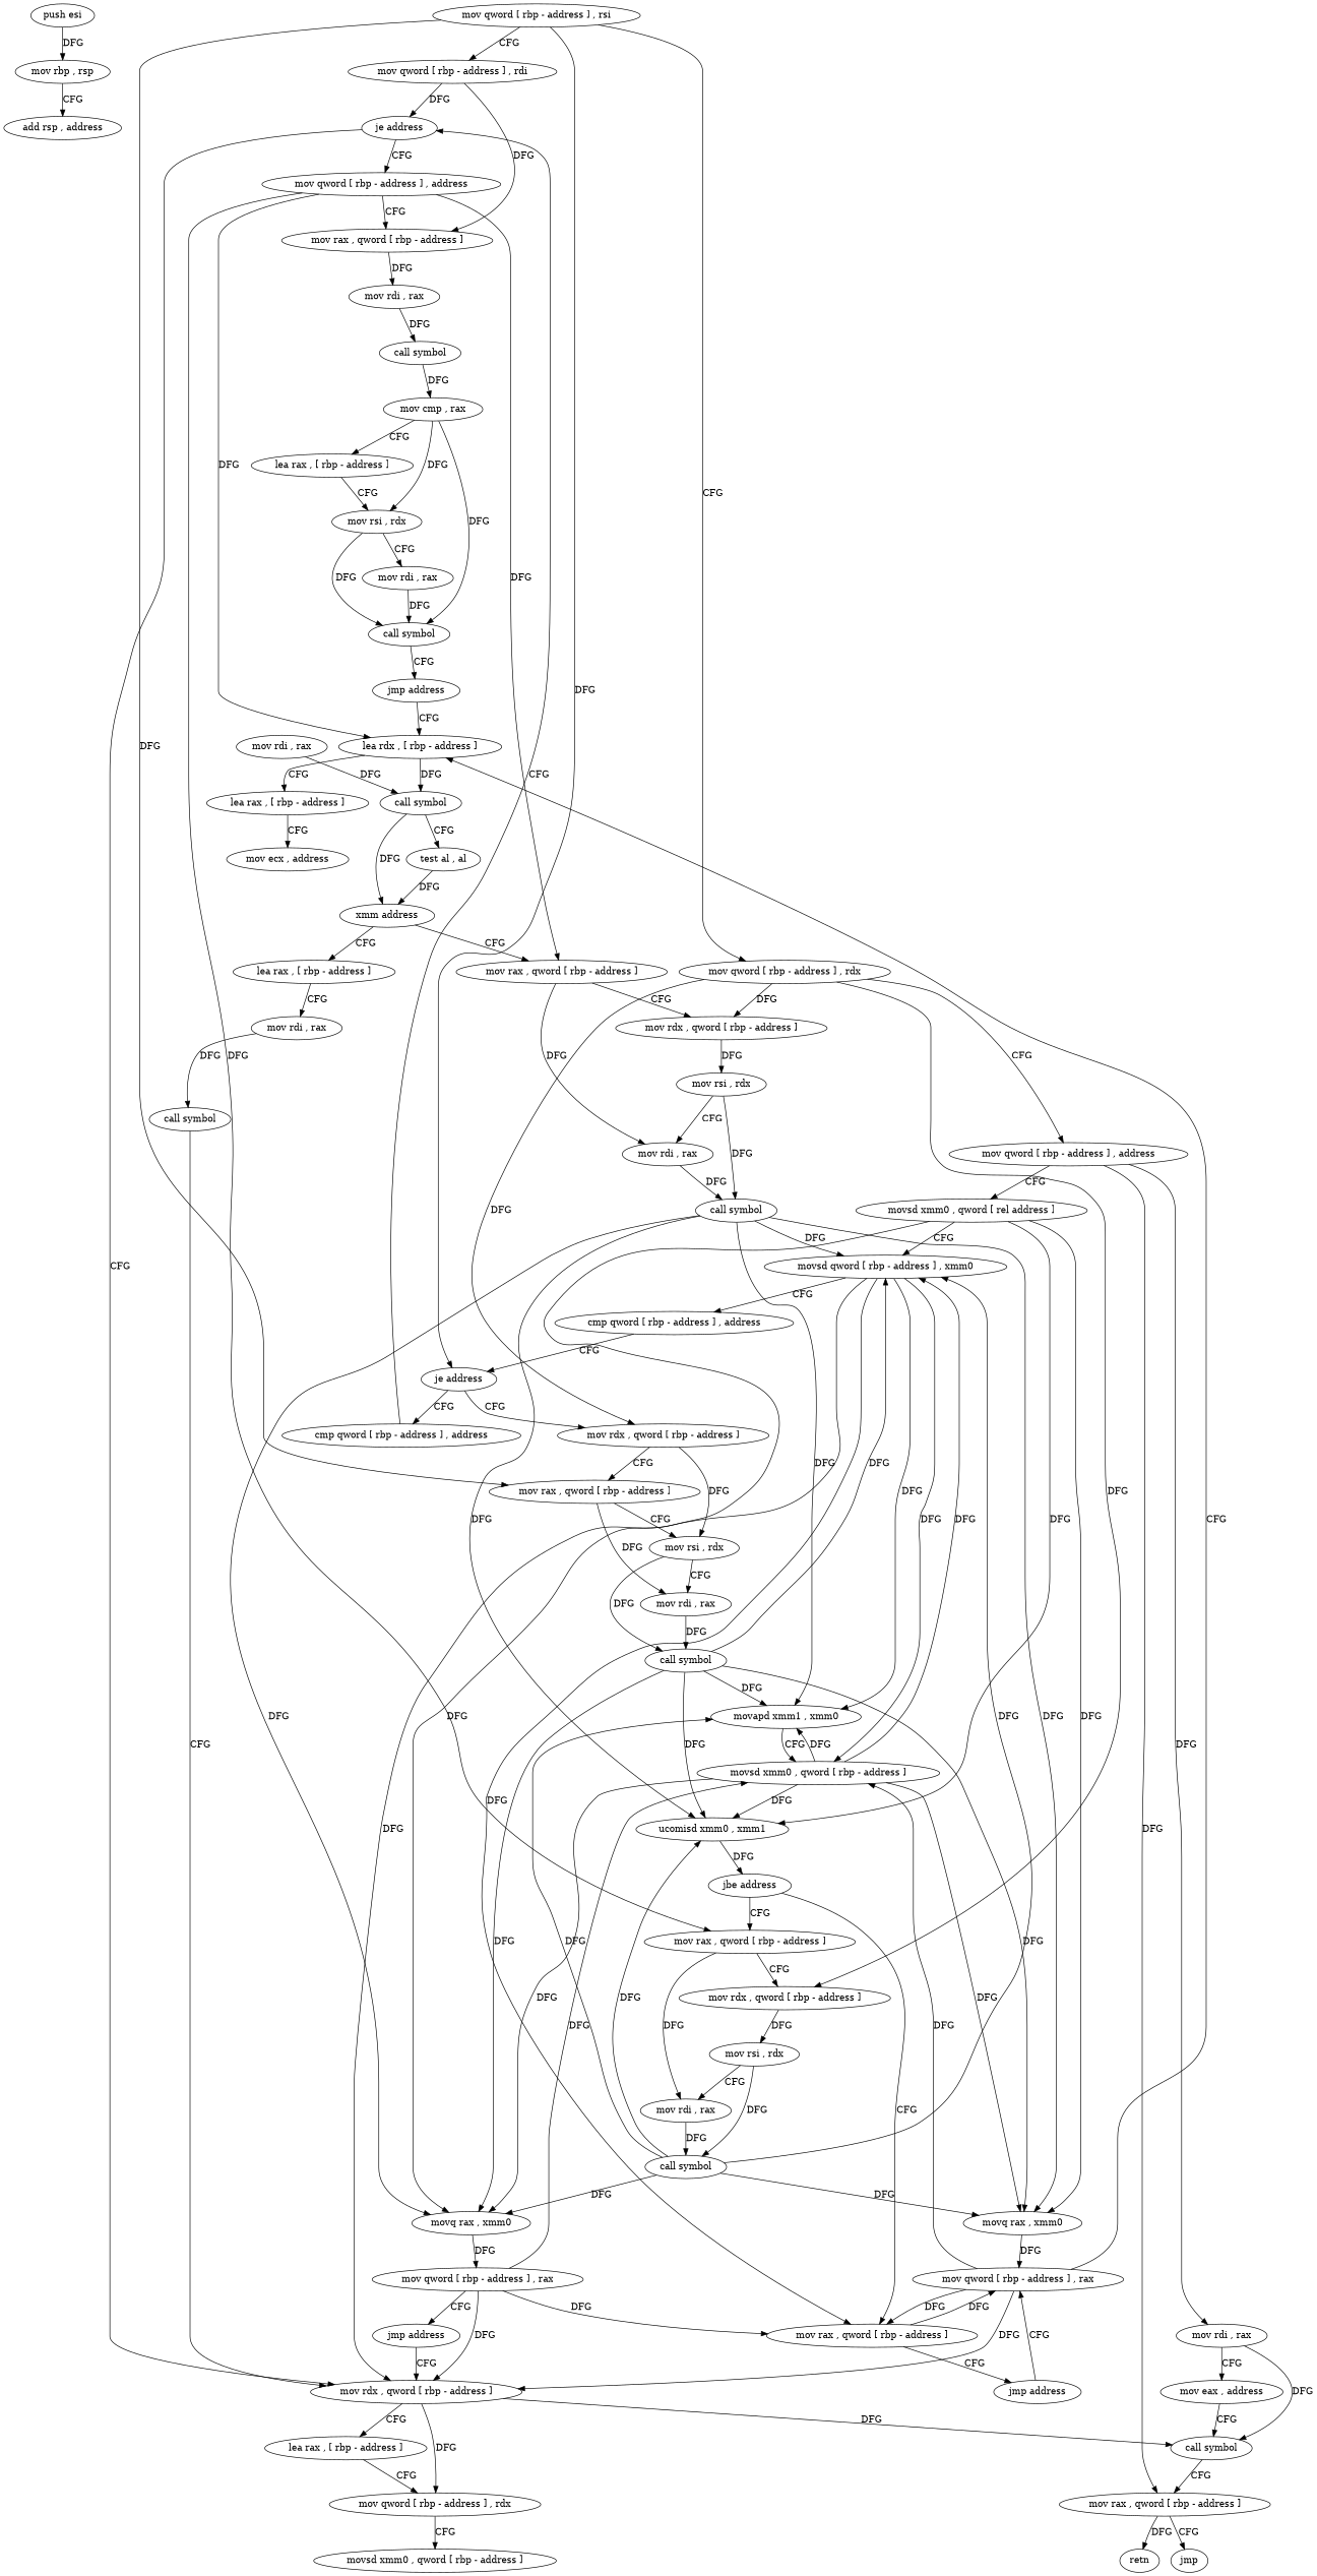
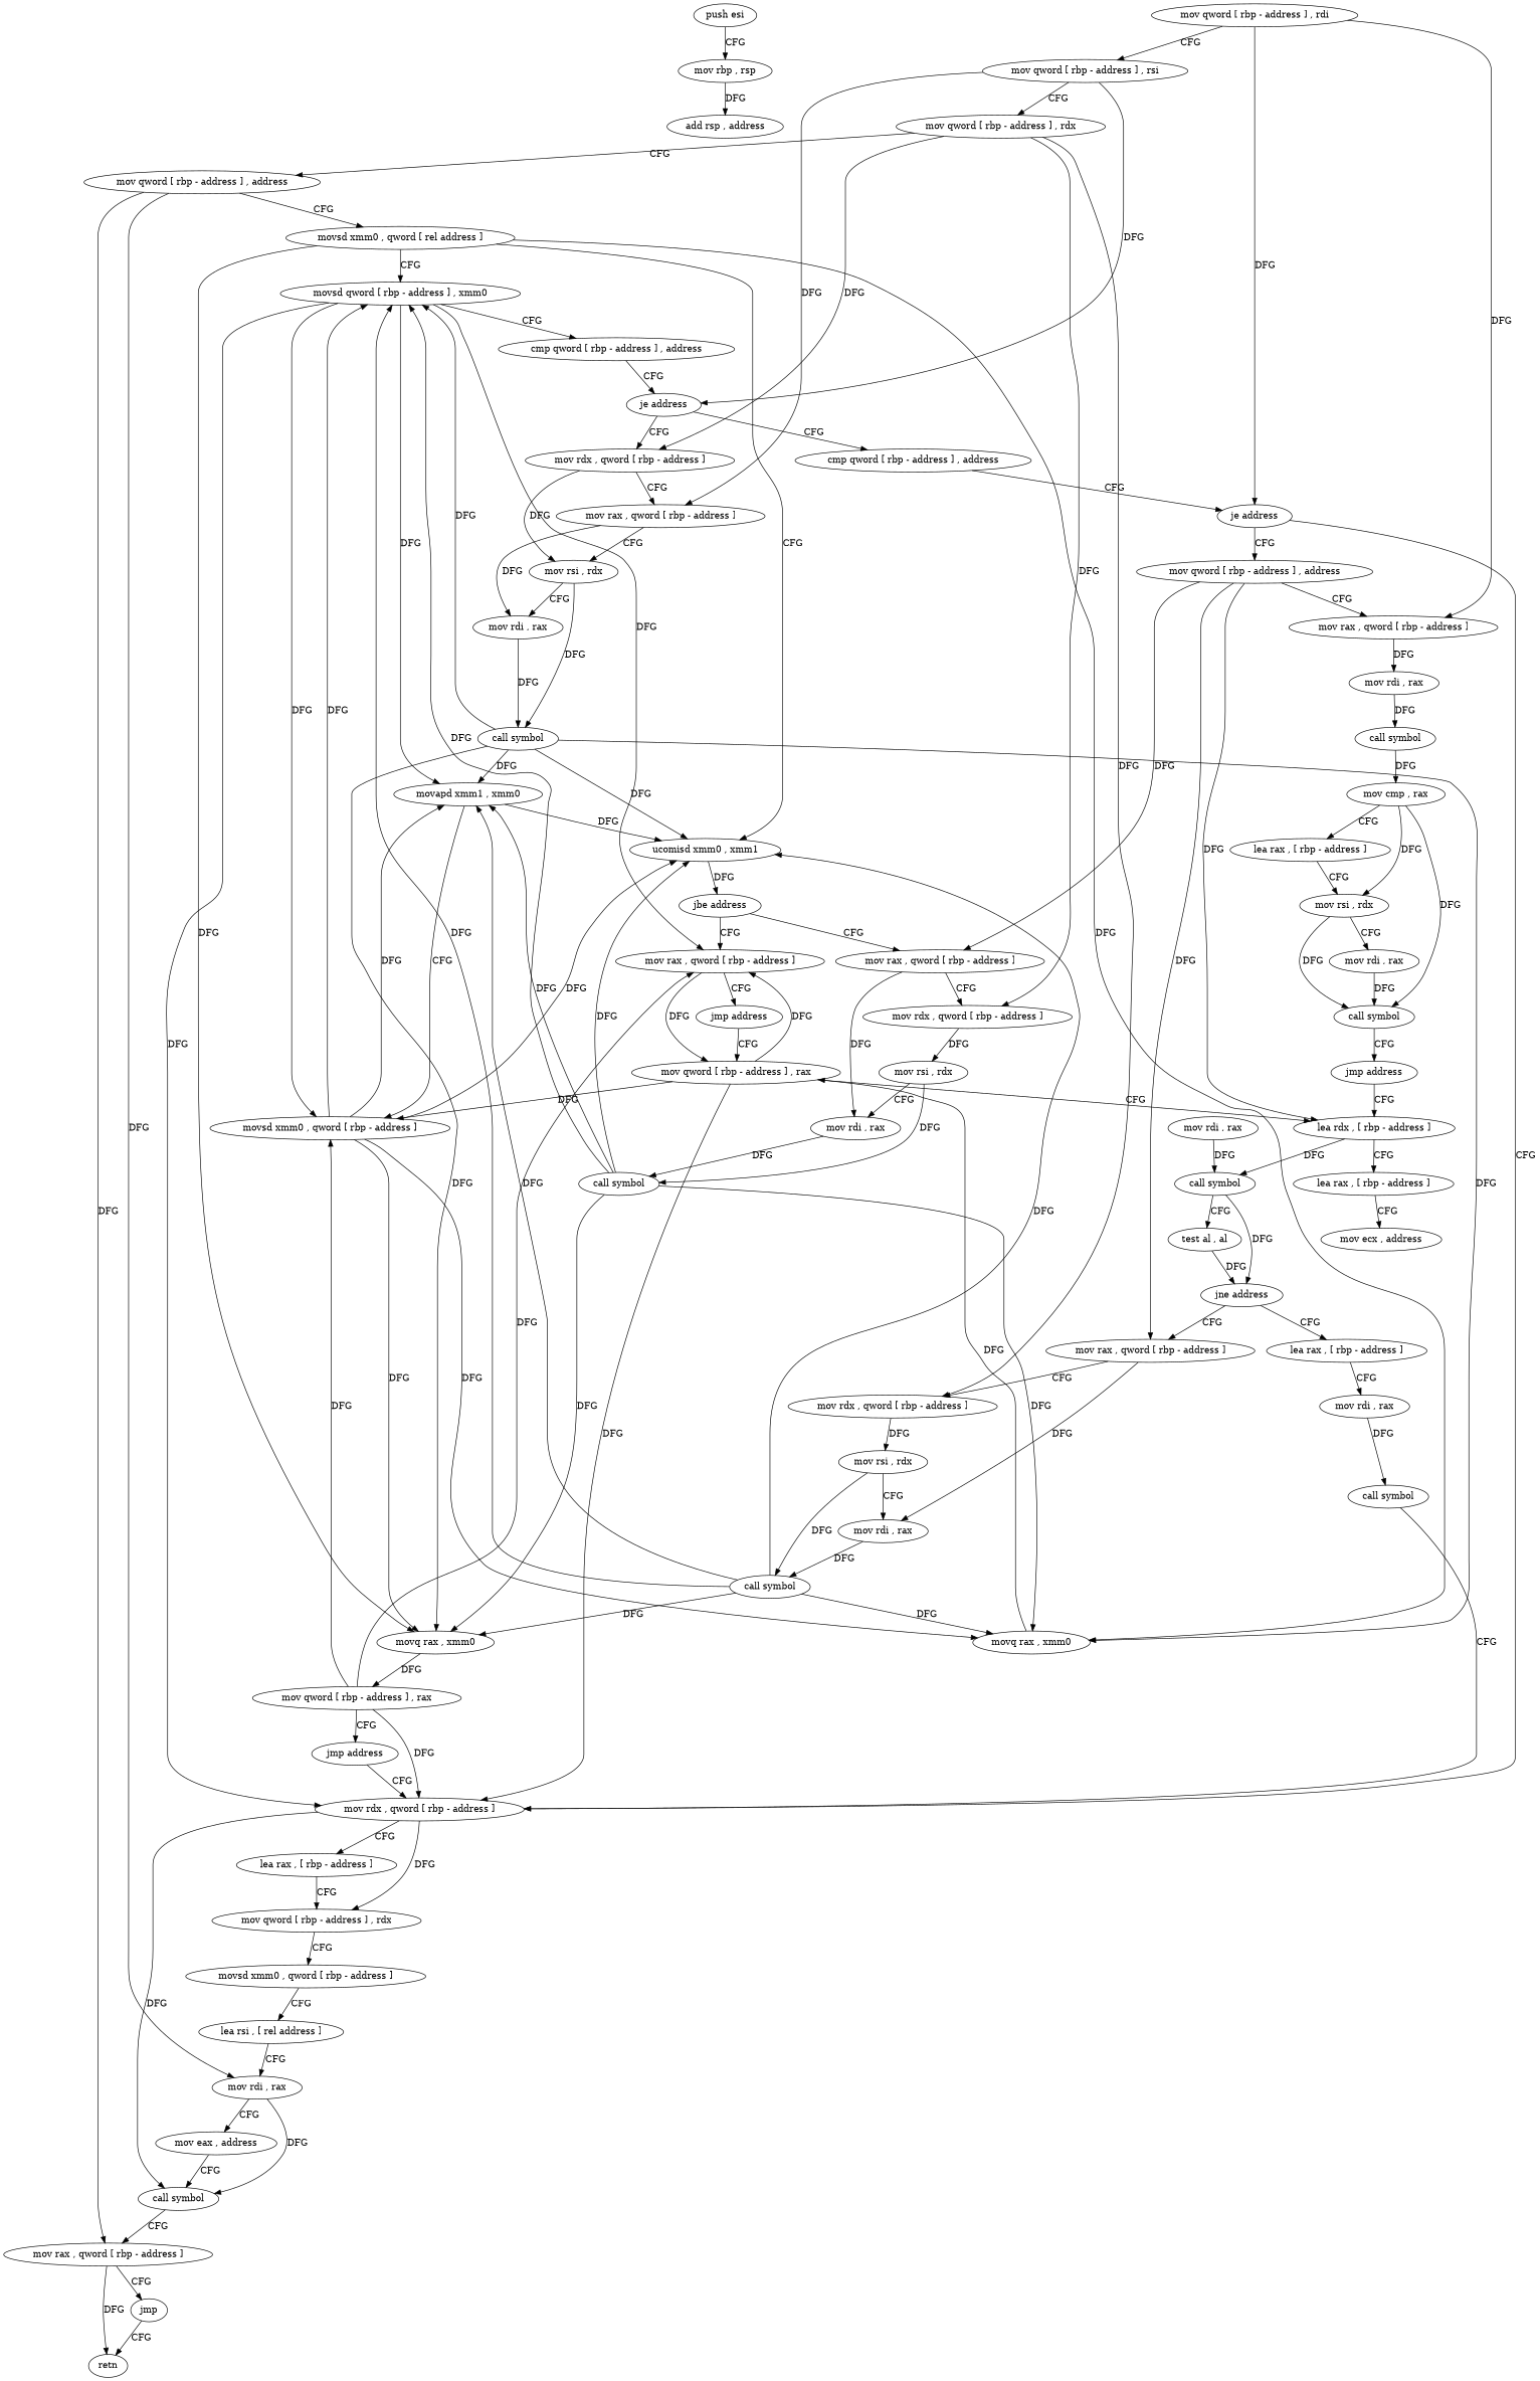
  digraph {
    n1 [label="push esi"]
    n2 [label="mov rbp , rsp"]
    n3 [label="add rsp , address"]
    n4 [label="mov qword [ rbp - address ] , rdi"]
    n5 [label="mov qword [ rbp - address ] , rsi"]
    n6 [label="je address"]
    n7 [label="mov rax , qword [ rbp - address ]"]
    n8 [label="mov qword [ rbp - address ] , rdx"]
    n9 [label="je address"]
    n10 [label="mov rax , qword [ rbp - address ]"]
    n11 [label="mov rdx , qword [ rbp - address ]"]
    n12 [label="mov qword [ rbp - address ] , address"]
    n13 [label="mov rdi , rax"]
    n14 [label="mov qword [ rbp - address ] , address"]
    n15 [label="mov rdx , qword [ rbp - address ]"]
    n16 [label="mov rdx , qword [ rbp - address ]"]
    n17 [label="mov rdx , qword [ rbp - address ]"]
    n18 [label="cmp qword [ rbp - address ] , address"]
    n19 [label="mov rsi , rdx"]
    n20 [label="mov rdi , rax"]
    n21 [label="movsd xmm0 , qword [ rel address ]"]
    n22 [label="mov rdi , rax"]
    n23 [label="mov rax , qword [ rbp - address ]"]
    n24 [label="mov rsi , rdx"]
    n25 [label="mov rsi , rdx"]
    n26 [label="movsd qword [ rbp - address ] , xmm0"]
    n27 [label="movq rax , xmm0"]
    n28 [label="ucomisd xmm0 , xmm1"]
    n29 [label="movq rax , xmm0"]
    n30 [label="call symbol"]
    n31 [label="mov eax , address"]
    n32 [label=jmp]
    n33 [label=retn]
    n34 [label="movapd xmm1 , xmm0"]
    n35 [label="cmp qword [ rbp - address ] , address"]
    n36 [label="movsd xmm0 , qword [ rbp - address ]"]
    n37 [label="mov rax , qword [ rbp - address ]"]
    n38 [label="mov qword [ rbp - address ] , rax"]
    n39 [label="jbe address"]
    n40 [label="mov qword [ rbp - address ] , rax"]
    n41 [label="lea rax , [ rbp - address ]"]
    n42 [label="mov qword [ rbp - address ] , rdx"]
    n43 [label="jmp address"]
    n44 [label="call symbol"]
    n45 [label="lea rdx , [ rbp - address ]"]
    n46 [label="mov rax , qword [ rbp - address ]"]
    n47 [label="mov rax , qword [ rbp - address ]"]
    n48 [label="movsd xmm0 , qword [ rbp - address ]"]
    n49 [label="lea rax , [ rbp - address ]"]
    n50 [label="call symbol"]
    n51 [label="mov rdi , rax"]
    n52 [label="mov rdi , rax"]
    n53 [label="jmp address"]
+   n54 [label="lea rsi , [ rel address ]"]
    n55 [label="call symbol"]
    n56 [label="mov cmp , rax"]
    n57 [label="lea rax , [ rbp - address ]"]
    n58 [label="mov rsi , rdx"]
    n59 [label="call symbol"]
    n60 [label="mov rdi , rax"]
    n61 [label="jmp address"]
    n62 [label="mov ecx , address"]
    n63 [label="test al , al"]
-   n64 [label="xmm address"]
+   n64 [label="jne address"]
    n65 [label="mov rdi , rax"]
    n66 [label="lea rax , [ rbp - address ]"]
    n67 [label="mov rdi , rax"]
    n68 [label="call symbol"]
    n69 [label="call symbol"]
    n70 [label="call symbol"]
-   n1 -> n2 [label=DFG]
-   n2 -> n3 [label=CFG]
-   n5 -> n4 [label=CFG]
+   n1 -> n2 [label=CFG]
+   n2 -> n3 [label=DFG]
+   n4 -> n5 [label=CFG]
    n4 -> n6 [label=DFG]
    n4 -> n7 [label=DFG]
    n5 -> n8 [label=CFG]
    n5 -> n9 [label=DFG]
    n5 -> n10 [label=DFG]
    n6 -> n11 [label=CFG]
    n6 -> n12 [label=CFG]
    n7 -> n13 [label=DFG]
    n8 -> n14 [label=CFG]
    n8 -> n15 [label=DFG]
    n8 -> n16 [label=DFG]
    n8 -> n17 [label=DFG]
    n9 -> n15 [label=CFG]
    n9 -> n18 [label=CFG]
    n10 -> n19 [label=CFG]
    n10 -> n20 [label=DFG]
    n11 -> n30 [label=DFG]
    n11 -> n41 [label=CFG]
    n11 -> n42 [label=DFG]
    n12 -> n7 [label=CFG]
    n12 -> n45 [label=DFG]
    n12 -> n46 [label=DFG]
    n12 -> n47 [label=DFG]
    n13 -> n55 [label=DFG]
    n14 -> n21 [label=CFG]
    n14 -> n22 [label=DFG]
    n14 -> n23 [label=DFG]
    n15 -> n10 [label=CFG]
    n15 -> n19 [label=DFG]
    n16 -> n24 [label=DFG]
    n17 -> n25 [label=DFG]
    n18 -> n6 [label=CFG]
    n19 -> n20 [label=CFG]
    n19 -> n44 [label=DFG]
    n20 -> n44 [label=DFG]
    n21 -> n26 [label=CFG]
    n21 -> n27 [label=DFG]
-   n21 -> n28 [label=DFG]
+   n21 -> n28 [label=CFG]
    n21 -> n29 [label=DFG]
    n22 -> n30 [label=DFG]
    n22 -> n31 [label=CFG]
    n23 -> n32 [label=CFG]
    n23 -> n33 [label=DFG]
    n24 -> n51 [label=CFG]
    n24 -> n68 [label=DFG]
    n25 -> n52 [label=CFG]
    n25 -> n70 [label=DFG]
    n26 -> n11 [label=DFG]
    n26 -> n34 [label=DFG]
    n26 -> n35 [label=CFG]
    n26 -> n36 [label=DFG]
    n26 -> n37 [label=DFG]
    n27 -> n38 [label=DFG]
    n28 -> n39 [label=DFG]
    n29 -> n40 [label=DFG]
    n30 -> n23 [label=CFG]
    n31 -> n30 [label=CFG]
+   n32 -> n33 [label=CFG]
+   n34 -> n28 [label=DFG]
    n34 -> n36 [label=CFG]
    n35 -> n9 [label=CFG]
    n36 -> n26 [label=DFG]
    n36 -> n27 [label=DFG]
    n36 -> n28 [label=DFG]
    n36 -> n29 [label=DFG]
    n36 -> n34 [label=DFG]
    n37 -> n40 [label=DFG]
    n37 -> n43 [label=CFG]
    n38 -> n11 [label=DFG]
    n38 -> n36 [label=DFG]
    n38 -> n37 [label=DFG]
    n38 -> n53 [label=CFG]
    n39 -> n37 [label=CFG]
    n39 -> n47 [label=CFG]
    n40 -> n11 [label=DFG]
    n40 -> n36 [label=DFG]
    n40 -> n37 [label=DFG]
    n40 -> n45 [label=CFG]
    n41 -> n42 [label=CFG]
    n42 -> n48 [label=CFG]
    n43 -> n40 [label=CFG]
    n44 -> n26 [label=DFG]
    n44 -> n27 [label=DFG]
    n44 -> n28 [label=DFG]
    n44 -> n29 [label=DFG]
    n44 -> n34 [label=DFG]
    n45 -> n49 [label=CFG]
    n45 -> n50 [label=DFG]
    n46 -> n16 [label=CFG]
    n46 -> n51 [label=DFG]
    n47 -> n17 [label=CFG]
    n47 -> n52 [label=DFG]
+   n48 -> n54 [label=CFG]
    n49 -> n62 [label=CFG]
    n50 -> n63 [label=CFG]
    n50 -> n64 [label=DFG]
    n51 -> n68 [label=DFG]
    n52 -> n70 [label=DFG]
    n53 -> n11 [label=CFG]
+   n54 -> n22 [label=CFG]
    n55 -> n56 [label=DFG]
    n56 -> n57 [label=CFG]
    n56 -> n58 [label=DFG]
    n56 -> n59 [label=DFG]
    n57 -> n58 [label=CFG]
    n58 -> n59 [label=DFG]
    n58 -> n60 [label=CFG]
    n59 -> n61 [label=CFG]
    n60 -> n59 [label=DFG]
    n61 -> n45 [label=CFG]
    n63 -> n64 [label=DFG]
    n64 -> n46 [label=CFG]
    n64 -> n66 [label=CFG]
    n65 -> n50 [label=DFG]
    n66 -> n67 [label=CFG]
    n67 -> n69 [label=DFG]
    n68 -> n26 [label=DFG]
    n68 -> n27 [label=DFG]
    n68 -> n28 [label=DFG]
    n68 -> n29 [label=DFG]
    n68 -> n34 [label=DFG]
    n69 -> n11 [label=CFG]
    n70 -> n26 [label=DFG]
    n70 -> n27 [label=DFG]
    n70 -> n28 [label=DFG]
    n70 -> n29 [label=DFG]
    n70 -> n34 [label=DFG]
  }
